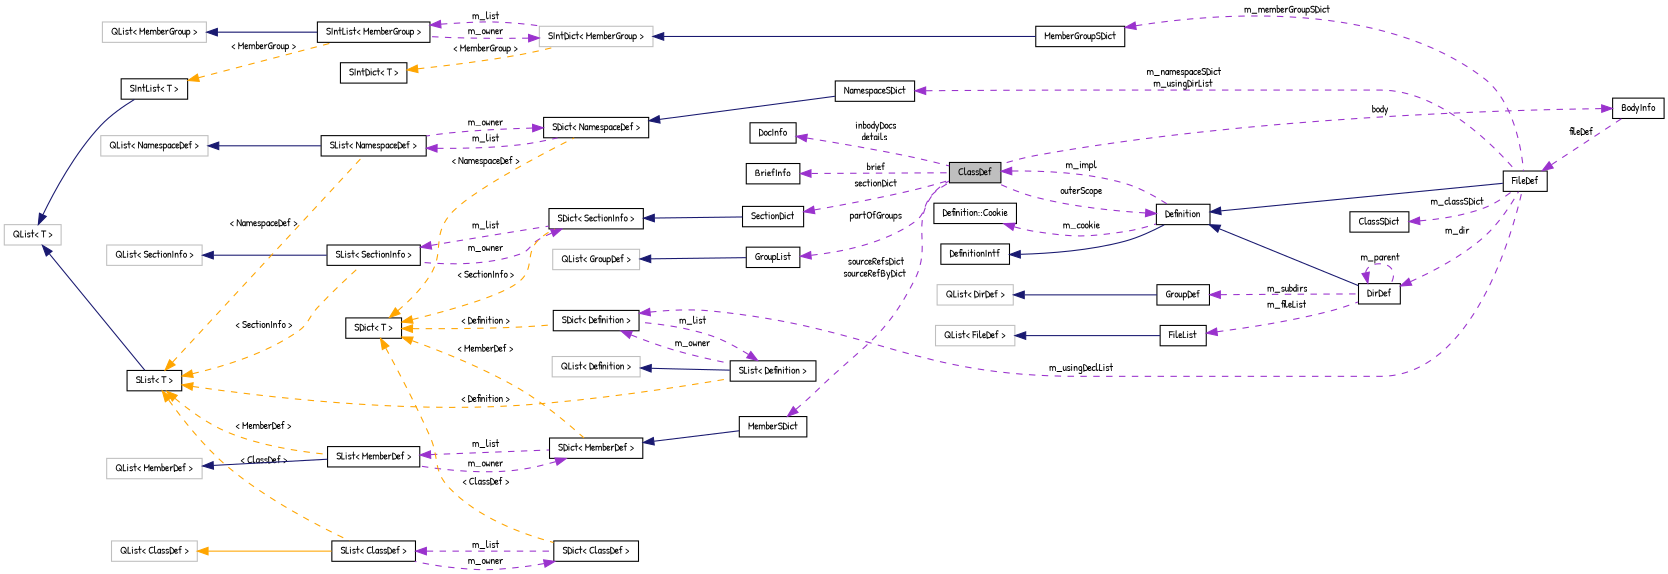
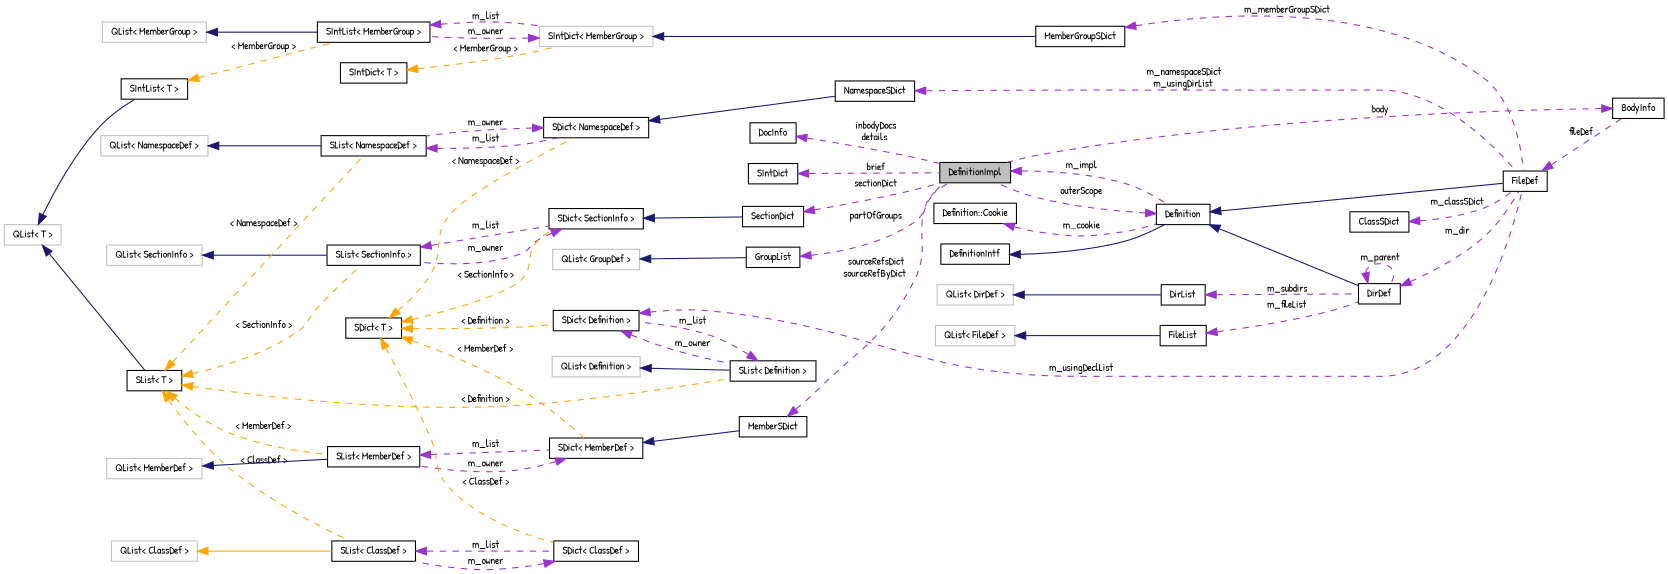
  digraph {
    fontname="Patrick Hand"
    rankdir=LR
    node [color=black fillcolor=white fontname="Patrick Hand" fontsize=10 shape=record style=filled]
    edge [color=darkorchid3 dir=back fontname="Patrick Hand" fontsize=10 labelfontname=Helvetica labelfontsize=10 style=dashed]
-   n1 [fillcolor=grey75 fontcolor=black height=0.2 label=ClassDef width=0.4]
+   n1 [fillcolor=grey75 fontcolor=black height=0.2 label=DefinitionImpl width=0.4]
    n2 [height=0.2 label=Definition width=0.4]
    n3 [height=0.2 label=FileDef width=0.4]
    n4 [height=0.2 label=DirDef width=0.4]
    n5 [height=0.2 label=SectionDict width=0.4]
    n6 [height=0.2 label="SDict\< SectionInfo \>" width=0.4]
    n7 [height=0.2 label="SList\< SectionInfo \>" width=0.4]
    n8 [color=grey75 height=0.2 label="QList\< SectionInfo \>" width=0.4]
    n9 [height=0.2 label="SList\< T \>" width=0.4]
    n10 [height=0.2 label="SList\< ClassDef \>" width=0.4]
    n11 [height=0.2 label="SList\< Definition \>" width=0.4]
    n12 [height=0.2 label="SList\< NamespaceDef \>" width=0.4]
    n13 [height=0.2 label="SList\< MemberDef \>" width=0.4]
    n14 [height=0.2 label="SDict\< ClassDef \>" width=0.4]
    n15 [height=0.2 label="SDict\< Definition \>" width=0.4]
    n16 [height=0.2 label="SDict\< NamespaceDef \>" width=0.4]
    n17 [height=0.2 label="SDict\< MemberDef \>" width=0.4]
    n18 [color=grey75 height=0.2 label="QList\< T \>" width=0.4]
    n19 [height=0.2 label="SIntList\< T \>" width=0.4]
    n20 [height=0.2 label="SIntList\< MemberGroup \>" width=0.4]
    n21 [height=0.2 label="SDict\< T \>" width=0.4]
    n22 [height=0.2 label=NamespaceSDict width=0.4]
    n23 [height=0.2 label=MemberSDict width=0.4]
    n24 [height=0.2 label=BodyInfo width=0.4]
    n25 [height=0.2 label=DefinitionIntf width=0.4]
    n26 [height=0.2 label="Definition::Cookie" width=0.4]
    n27 [height=0.2 label=ClassSDict width=0.4]
    n28 [color=grey75 height=0.2 label="QList\< ClassDef \>" width=0.4]
    n29 [color=grey75 height=0.2 label="QList\< Definition \>" width=0.4]
    n30 [height=0.2 label=MemberGroupSDict width=0.4]
    n31 [color=grey75 height=0.2 label="SIntDict\< MemberGroup \>" width=0.4]
    n32 [color=grey75 height=0.2 label="QList\< MemberGroup \>" width=0.4]
    n33 [height=0.2 label="SIntDict\< T \>" width=0.4]
-   n34 [height=0.2 label=GroupDef width=0.4]
+   n34 [height=0.2 label=DirList width=0.4]
    n35 [color=grey75 height=0.2 label="QList\< DirDef \>" width=0.4]
    n36 [height=0.2 label=FileList width=0.4]
    n37 [color=grey75 height=0.2 label="QList\< FileDef \>" width=0.4]
    n38 [color=grey75 height=0.2 label="QList\< NamespaceDef \>" width=0.4]
    n39 [color=grey75 height=0.2 label="QList\< MemberDef \>" width=0.4]
    n40 [height=0.2 label=GroupList width=0.4]
    n41 [color=grey75 height=0.2 label="QList\< GroupDef \>" width=0.4]
    n42 [height=0.2 label=DocInfo width=0.4]
-   n43 [height=0.2 label=BriefInfo width=0.4]
+   n43 [height=0.2 label=SIntDict width=0.4]
    n1 -> n2 [label=" m_impl"]
    n2 -> n1 [label=" outerScope"]
    n2 -> n3 [color=midnightblue style=solid]
    n2 -> n4 [color=midnightblue style=solid]
    n3 -> n24 [label=" fileDef"]
    n4 -> n3 [label=" m_dir"]
    n4 -> n4 [label=" m_parent"]
    n5 -> n1 [label=" sectionDict"]
    n6 -> n5 [color=midnightblue style=solid]
    n6 -> n7 [label=" m_owner"]
    n7 -> n6 [label=" m_list"]
    n8 -> n7 [color=midnightblue style=solid]
    n9 -> n7 [color=orange label=" \< SectionInfo \>"]
    n9 -> n10 [color=orange label=" \< ClassDef \>"]
    n9 -> n11 [color=orange label=" \< Definition \>"]
    n9 -> n12 [color=orange label=" \< NamespaceDef \>"]
    n9 -> n13 [color=orange label=" \< MemberDef \>"]
    n10 -> n14 [label=" m_list"]
    n11 -> n15 [label=" m_list"]
    n12 -> n16 [label=" m_list"]
    n13 -> n17 [label=" m_list"]
    n14 -> n10 [label=" m_owner"]
    n15 -> n3 [label=" m_usingDeclList"]
    n15 -> n11 [label=" m_owner"]
    n16 -> n12 [label=" m_owner"]
    n16 -> n22 [color=midnightblue style=solid]
    n17 -> n13 [label=" m_owner"]
    n17 -> n23 [color=midnightblue style=solid]
    n18 -> n9 [color=midnightblue style=solid]
    n18 -> n19 [color=midnightblue style=solid]
    n19 -> n20 [color=orange label=" \< MemberGroup \>"]
    n20 -> n31 [label=" m_list"]
    n21 -> n6 [color=orange label=" \< SectionInfo \>"]
    n21 -> n14 [color=orange label=" \< ClassDef \>"]
    n21 -> n15 [color=orange label=" \< Definition \>"]
    n21 -> n16 [color=orange label=" \< NamespaceDef \>"]
    n21 -> n17 [color=orange label=" \< MemberDef \>"]
    n22 -> n3 [label=" m_namespaceSDict\nm_usingDirList"]
    n23 -> n1 [label=" sourceRefsDict\nsourceRefByDict"]
    n24 -> n1 [label=" body"]
    n25 -> n2 [color=midnightblue style=solid]
    n26 -> n2 [label=" m_cookie"]
    n27 -> n3 [label=" m_classSDict"]
    n28 -> n10 [color=orange style=solid]
    n29 -> n11 [color=midnightblue style=solid]
    n30 -> n3 [label=" m_memberGroupSDict"]
    n31 -> n20 [label=" m_owner"]
    n31 -> n30 [color=midnightblue style=solid]
    n32 -> n20 [color=midnightblue style=solid]
    n33 -> n31 [color=orange label=" \< MemberGroup \>"]
    n34 -> n4 [label=" m_subdirs"]
    n35 -> n34 [color=midnightblue style=solid]
    n36 -> n4 [label=" m_fileList"]
    n37 -> n36 [color=midnightblue style=solid]
    n38 -> n12 [color=midnightblue style=solid]
    n39 -> n13 [color=midnightblue style=solid]
    n40 -> n1 [label=" partOfGroups"]
    n41 -> n40 [color=midnightblue style=solid]
    n42 -> n1 [label=" inbodyDocs\ndetails"]
    n43 -> n1 [label=" brief"]
  }
